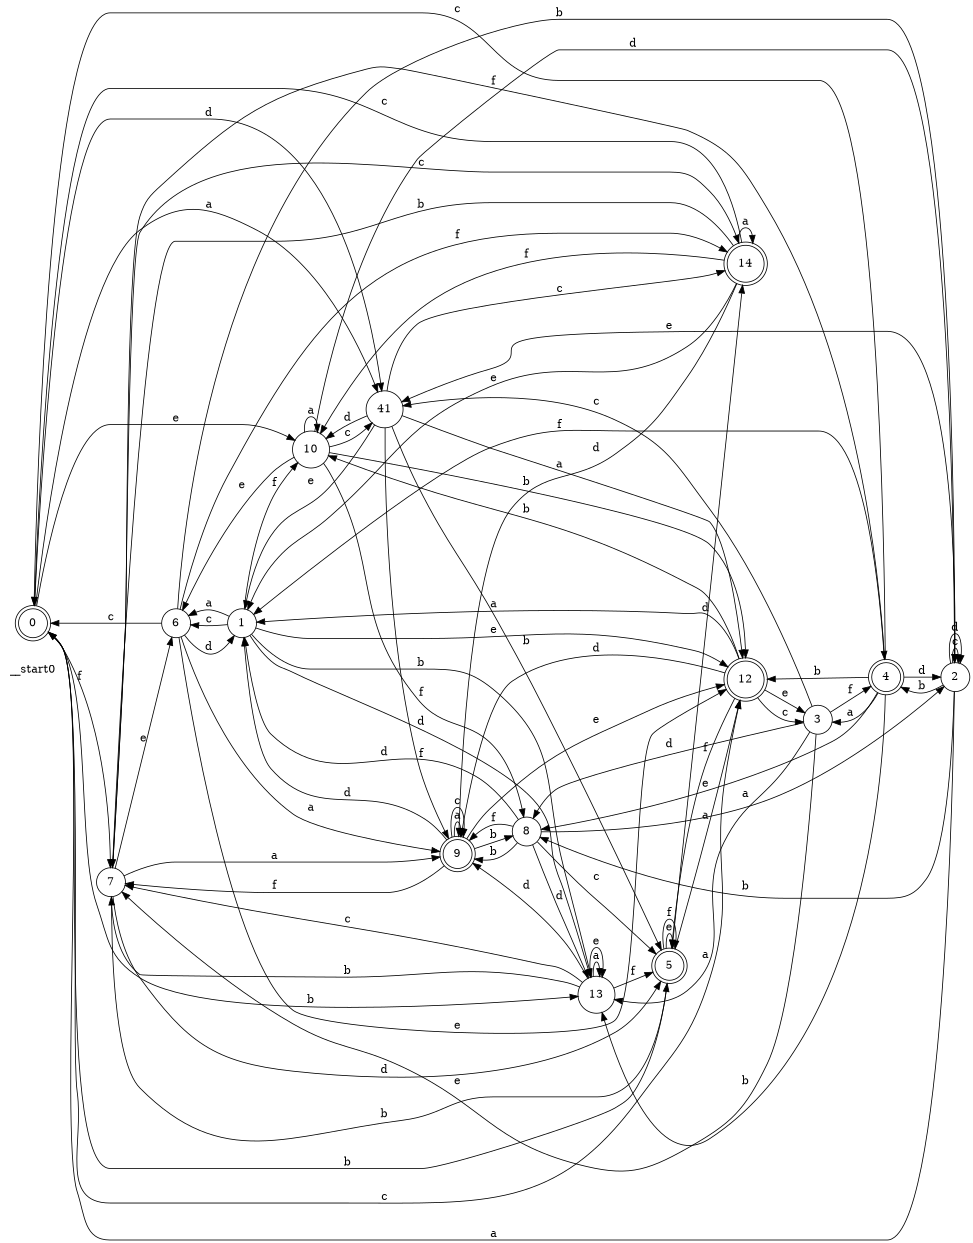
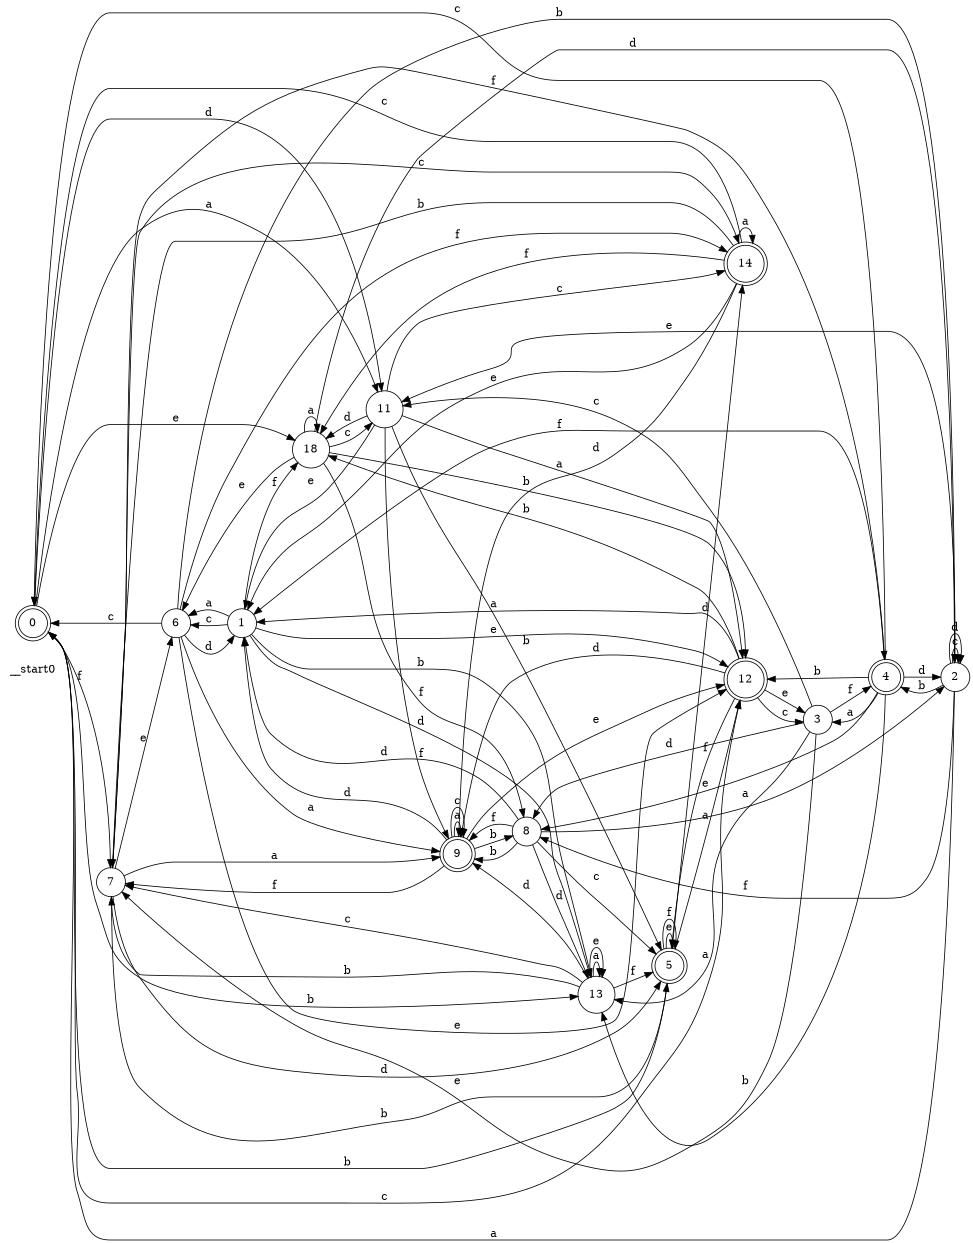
  digraph {
    rankdir=LR
    node [shape=circle color=black fillcolor=white style=filled]
    __start0 [shape=none color="" fillcolor="" style=""]
    n2 [label=0 shape=doublecircle style="rounded,filled"]
    n3 [label=7]
-   n4 [label=10]
-   n5 [label=41]
+   n4 [label=18]
+   n5 [label=11]
    n6 [label=12 shape=doublecircle style="rounded,filled"]
    n7 [label=13 style="rounded,filled"]
    n8 [label=6]
    n9 [label=4 shape=doublecircle style="rounded,filled"]
    n10 [label=5 shape=doublecircle style="rounded,filled"]
    n11 [label=14 shape=doublecircle style="rounded,filled"]
    n12 [label=9 shape=doublecircle style="rounded,filled"]
    n13 [label=2]
    n14 [label=8]
    n15 [label=1]
    n16 [label=3]
    n2 -> n3 [label=f]
    n2 -> n4 [label=e]
    n2 -> n5 [label=a]
    n2 -> n5 [label=d]
    n2 -> n6 [label=c]
    n2 -> n7 [label=b]
    n3 -> n8 [label=e]
    n3 -> n9 [label=f]
    n3 -> n10 [label=b]
    n3 -> n10 [label=d]
    n3 -> n11 [label=c]
    n3 -> n12 [label=a]
    n4 -> n4 [label=a]
    n4 -> n5 [label=c]
    n4 -> n6 [label=b]
    n4 -> n8 [label=e]
    n4 -> n13 [label=d]
    n4 -> n14 [label=f]
    n5 -> n4 [label=d]
    n5 -> n6 [label=a]
    n5 -> n10 [label=b]
    n5 -> n11 [label=c]
    n5 -> n12 [label=f]
    n5 -> n15 [label=e]
    n6 -> n4 [label=b]
    n6 -> n10 [label=f]
    n6 -> n12 [label=d]
    n6 -> n15 [label=a]
    n6 -> n16 [label=c]
    n6 -> n16 [label=e]
    n7 -> n3 [label=b]
    n7 -> n3 [label=c]
    n7 -> n7 [label=a]
    n7 -> n7 [label=e]
    n7 -> n10 [label=f]
    n7 -> n12 [label=d]
    n8 -> n2 [label=c]
    n8 -> n6 [label=e]
    n8 -> n11 [label=f]
    n8 -> n12 [label=a]
    n8 -> n13 [label=b]
    n8 -> n15 [label=d]
    n9 -> n2 [label=c]
    n9 -> n6 [label=b]
    n9 -> n7 [label=b]
    n9 -> n13 [label=d]
    n9 -> n14 [label=e]
    n9 -> n15 [label=f]
    n9 -> n16 [label=a]
    n10 -> n2 [label=b]
    n10 -> n6 [label=a]
    n10 -> n10 [label=e]
    n10 -> n10 [label=f]
    n10 -> n11 [label=d]
    n11 -> n2 [label=c]
    n11 -> n3 [label=b]
    n11 -> n4 [label=f]
    n11 -> n11 [label=a]
    n11 -> n12 [label=d]
    n11 -> n15 [label=e]
    n12 -> n3 [label=f]
    n12 -> n6 [label=e]
    n12 -> n12 [label=a]
    n12 -> n12 [label=c]
    n12 -> n14 [label=b]
    n12 -> n15 [label=d]
    n13 -> n2 [label=a]
    n13 -> n5 [label=e]
    n13 -> n9 [label=b]
    n13 -> n13 [label=c]
    n13 -> n13 [label=d]
-   n13 -> n14 [label=b]
+   n13 -> n14 [label=f]
    n14 -> n7 [label=d]
    n14 -> n10 [label=c]
    n14 -> n12 [label=b]
    n14 -> n12 [label=f]
    n14 -> n13 [label=a]
    n14 -> n15 [label=d]
    n15 -> n4 [label=f]
    n15 -> n6 [label=e]
    n15 -> n7 [label=b]
    n15 -> n7 [label=d]
    n15 -> n8 [label=a]
    n15 -> n8 [label=c]
    n16 -> n3 [label=e]
    n16 -> n5 [label=c]
    n16 -> n7 [label=a]
    n16 -> n9 [label=f]
    n16 -> n14 [label=d]
  }
